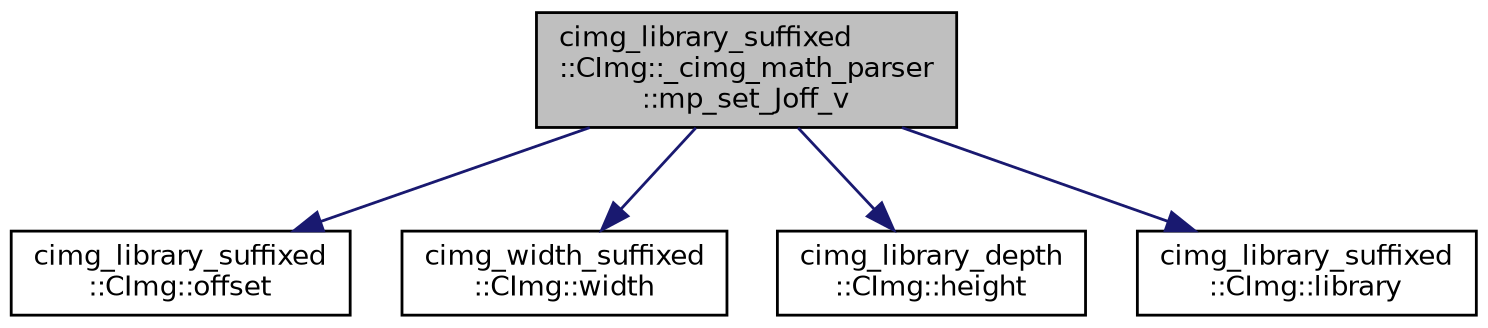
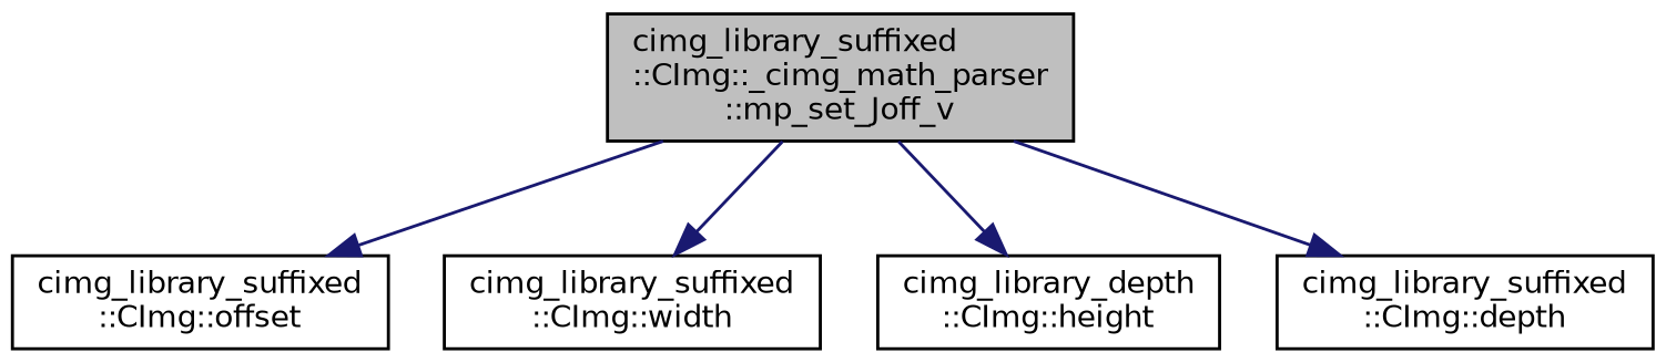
  digraph {
    rankdir=TB
    node [color=black fillcolor=white fontname=Helvetica fontsize=10 shape=record style=filled]
    edge [color=midnightblue fontname=Helvetica fontsize=10 labelfontname=Helvetica labelfontsize=10 style=solid]
    n1 [fillcolor=grey75 fontcolor=black height=0.2 label="cimg_library_suffixed\l::CImg::_cimg_math_parser\l::mp_set_Joff_v" width=0.4]
    n2 [height=0.2 label="cimg_library_suffixed\l::CImg::offset" width=0.4]
-   n3 [height=0.2 label="cimg_width_suffixed\l::CImg::width" width=0.4]
+   n3 [height=0.2 label="cimg_library_suffixed\l::CImg::width" width=0.4]
    n4 [height=0.2 label="cimg_library_depth\l::CImg::height" width=0.4]
-   n5 [height=0.2 label="cimg_library_suffixed\l::CImg::library" width=0.4]
+   n5 [height=0.2 label="cimg_library_suffixed\l::CImg::depth" width=0.4]
    n1 -> n2
    n1 -> n3
    n1 -> n4
    n1 -> n5
  }
